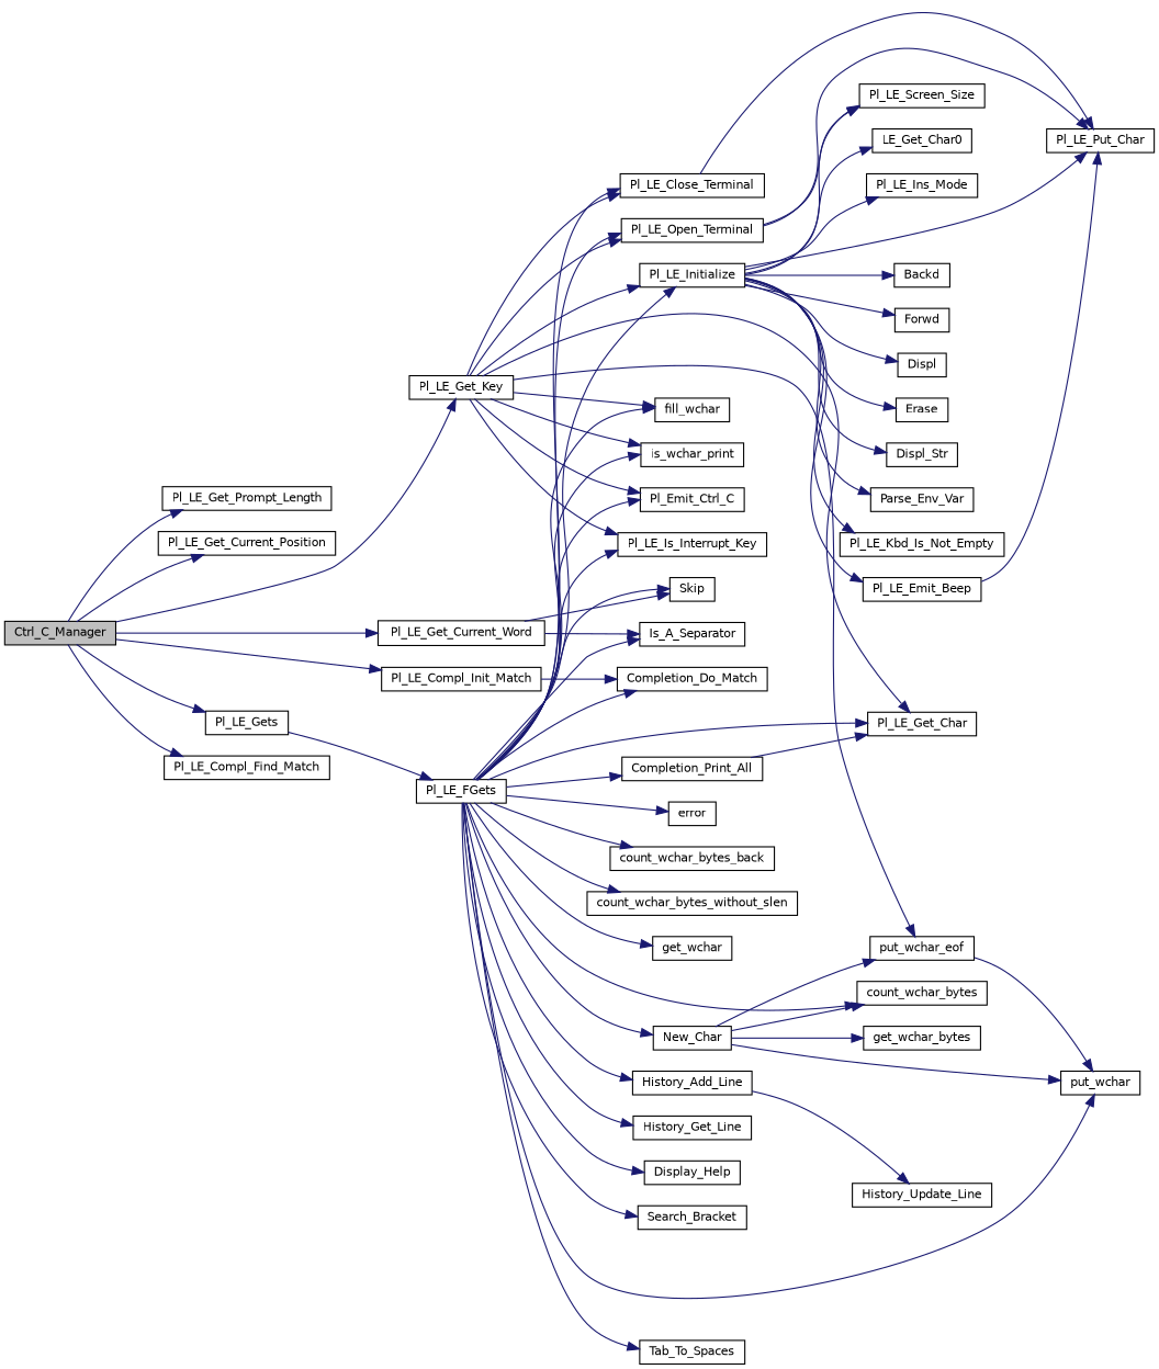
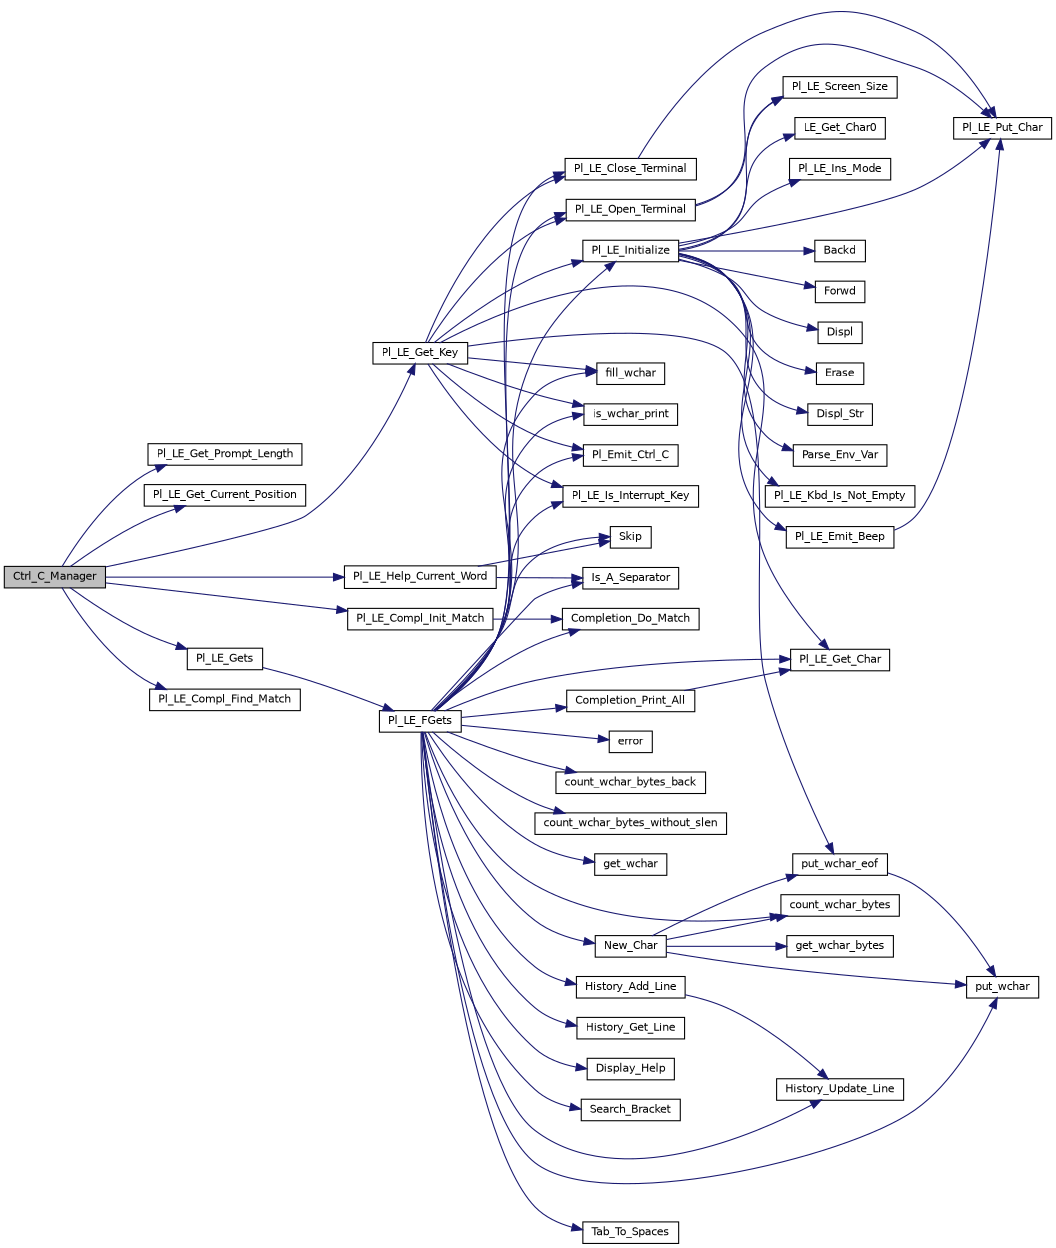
  digraph {
    rankdir=LR
    node [color=black fillcolor=white fontname=Helvetica fontsize=10 shape=record style=filled]
    edge [color=midnightblue fontname=Helvetica fontsize=10 labelfontname=Helvetica labelfontsize=10 style=solid]
    n1 [fillcolor=grey75 fontcolor=black height=0.2 label=Ctrl_C_Manager width=0.4]
    n2 [height=0.2 label=Pl_LE_Get_Prompt_Length width=0.4]
    n3 [height=0.2 label=Pl_LE_Get_Current_Position width=0.4]
    n4 [height=0.2 label=Pl_LE_Get_Key width=0.4]
-   n5 [height=0.2 label=Pl_LE_Get_Current_Word width=0.4]
+   n5 [height=0.2 label=Pl_LE_Help_Current_Word width=0.4]
    n6 [height=0.2 label=Pl_LE_Gets width=0.4]
    n7 [height=0.2 label=Pl_LE_Compl_Init_Match width=0.4]
    n8 [height=0.2 label=Pl_LE_Compl_Find_Match width=0.4]
    n9 [height=0.2 label=Pl_LE_Initialize width=0.4]
    n10 [height=0.2 label=Pl_LE_Open_Terminal width=0.4]
    n11 [height=0.2 label=Pl_LE_Get_Char width=0.4]
    n12 [height=0.2 label=Pl_LE_Is_Interrupt_Key width=0.4]
    n13 [height=0.2 label=Pl_LE_Close_Terminal width=0.4]
    n14 [height=0.2 label=Pl_Emit_Ctrl_C width=0.4]
    n15 [height=0.2 label=fill_wchar width=0.4]
    n16 [height=0.2 label=is_wchar_print width=0.4]
    n17 [height=0.2 label=put_wchar_eof width=0.4]
    n18 [height=0.2 label=Skip width=0.4]
    n19 [height=0.2 label=Is_A_Separator width=0.4]
    n20 [height=0.2 label=Pl_LE_FGets width=0.4]
    n21 [height=0.2 label=Completion_Do_Match width=0.4]
    n22 [height=0.2 label=Parse_Env_Var width=0.4]
    n23 [height=0.2 label=Pl_LE_Screen_Size width=0.4]
    n24 [height=0.2 label=Pl_LE_Kbd_Is_Not_Empty width=0.4]
    n25 [height=0.2 label=Pl_LE_Put_Char width=0.4]
    n26 [height=0.2 label=LE_Get_Char0 width=0.4]
    n27 [height=0.2 label=Pl_LE_Ins_Mode width=0.4]
    n28 [height=0.2 label=Pl_LE_Emit_Beep width=0.4]
    n29 [height=0.2 label=Backd width=0.4]
    n30 [height=0.2 label=Forwd width=0.4]
    n31 [height=0.2 label=Displ width=0.4]
    n32 [height=0.2 label=Erase width=0.4]
    n33 [height=0.2 label=Displ_Str width=0.4]
    n34 [height=0.2 label=put_wchar width=0.4]
    n35 [height=0.2 label=Tab_To_Spaces width=0.4]
    n36 [height=0.2 label=error width=0.4]
    n37 [height=0.2 label=count_wchar_bytes_back width=0.4]
    n38 [height=0.2 label=count_wchar_bytes width=0.4]
    n39 [height=0.2 label=count_wchar_bytes_without_slen width=0.4]
    n40 [height=0.2 label=get_wchar width=0.4]
    n41 [height=0.2 label=New_Char width=0.4]
    n42 [height=0.2 label=Completion_Print_All width=0.4]
    n43 [height=0.2 label=History_Add_Line width=0.4]
    n44 [height=0.2 label=History_Update_Line width=0.4]
    n45 [height=0.2 label=History_Get_Line width=0.4]
    n46 [height=0.2 label=Display_Help width=0.4]
    n47 [height=0.2 label=Search_Bracket width=0.4]
    n48 [height=0.2 label=get_wchar_bytes width=0.4]
    n1 -> n2
    n1 -> n3
    n1 -> n4
    n1 -> n5
    n1 -> n6
    n1 -> n7
    n1 -> n8
    n4 -> n9
    n4 -> n10
    n4 -> n11
    n4 -> n12
    n4 -> n13
    n4 -> n14
    n4 -> n15
    n4 -> n16
    n4 -> n17
    n5 -> n18
    n5 -> n19
    n6 -> n20
    n7 -> n21
    n9 -> n22
    n9 -> n23
    n9 -> n24
    n9 -> n25
    n9 -> n26
    n9 -> n27
    n9 -> n28
    n9 -> n29
    n9 -> n30
    n9 -> n31
    n9 -> n32
    n9 -> n33
    n10 -> n23
    n10 -> n25
    n13 -> n25
    n17 -> n34
    n20 -> n9
    n20 -> n10
    n20 -> n11
    n20 -> n12
    n20 -> n13
    n20 -> n14
    n20 -> n15
    n20 -> n16
    n20 -> n18
    n20 -> n19
    n20 -> n21
    n20 -> n34
    n20 -> n35
    n20 -> n36
    n20 -> n37
    n20 -> n38
    n20 -> n39
    n20 -> n40
    n20 -> n41
    n20 -> n42
    n20 -> n43
+   n20 -> n44
    n20 -> n45
    n20 -> n46
    n20 -> n47
    n28 -> n25
    n41 -> n17
    n41 -> n34
    n41 -> n38
    n41 -> n48
    n42 -> n11
    n43 -> n44
  }
